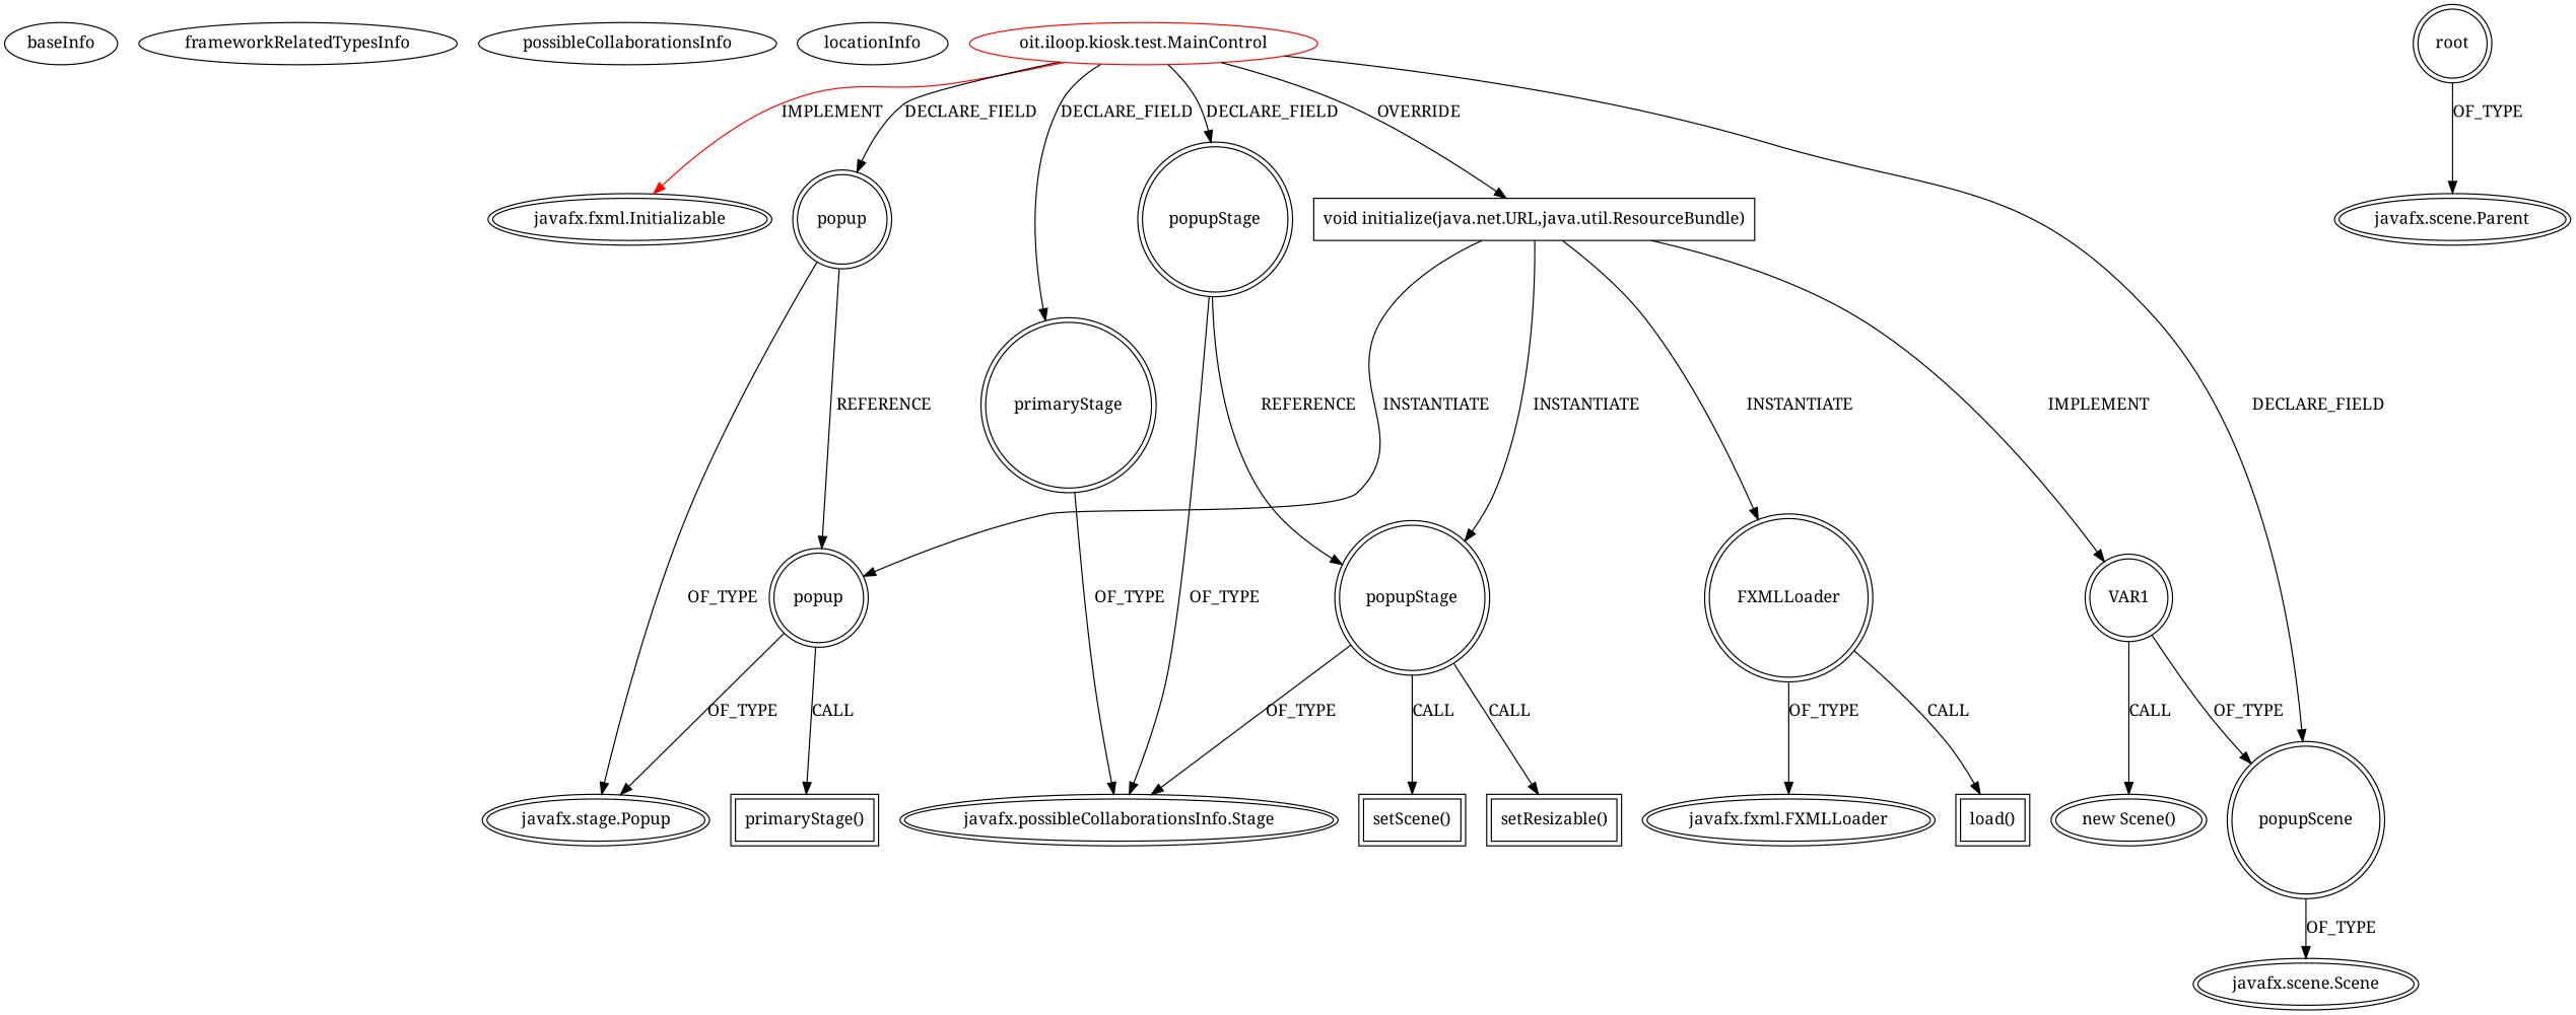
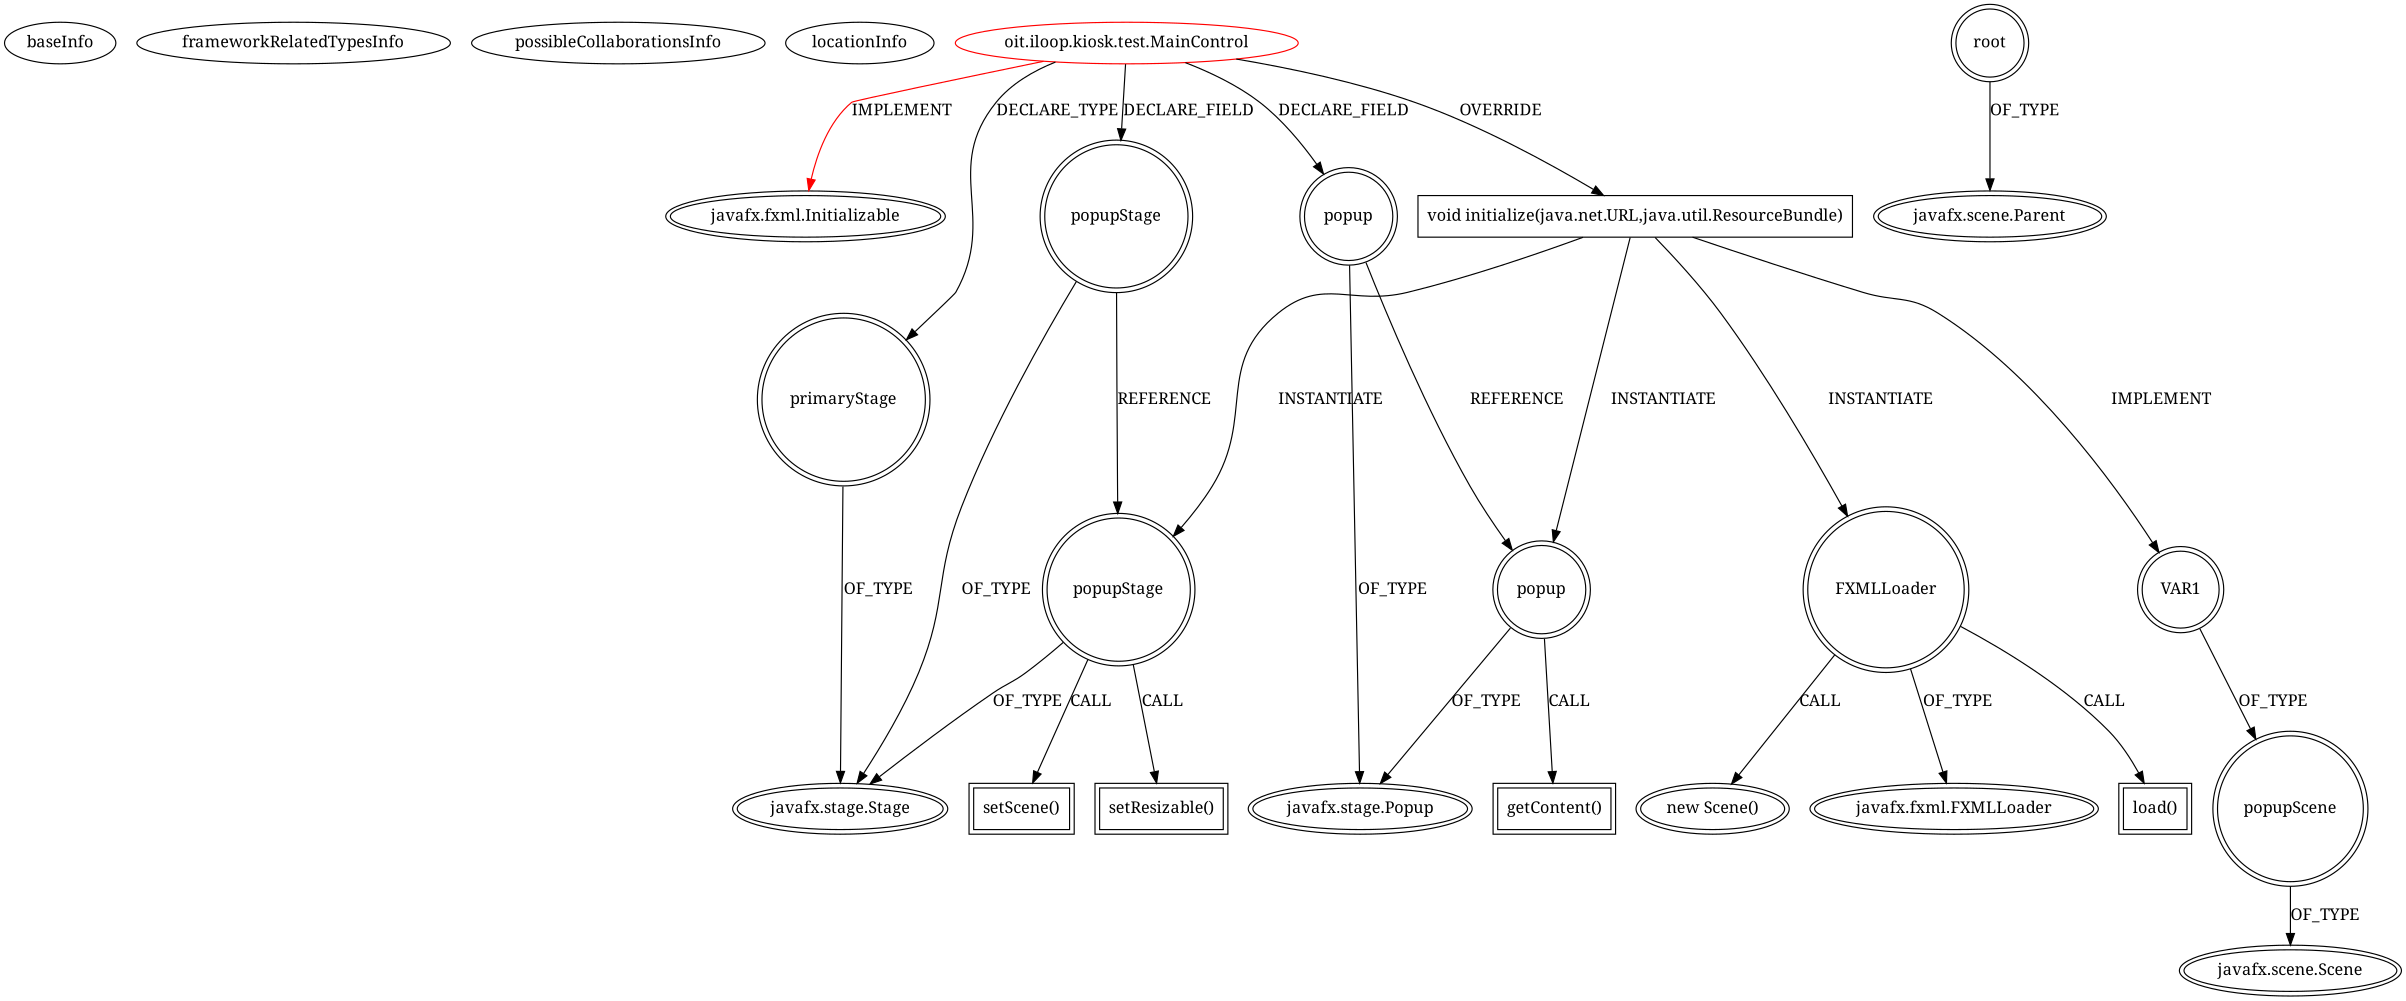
  digraph {
    fontname="Noto Serif"
    node [fontname="Noto Serif" isFrameworkType=true vertexType=FIELD_DECLARATION peripheries=2]
    edge [fontname="Noto Serif"]
    baseInfo [category=extension_graph graphId=3170 isAnonymous=false possibleRelation=false isFrameworkType="" vertexType="" peripheries=""]
    frameworkRelatedTypesInfo [0="javafx.fxml.Initializable" isFrameworkType="" vertexType="" peripheries=""]
    possibleCollaborationsInfo [isFrameworkType="" vertexType="" peripheries=""]
    locationInfo [contextSignature=MainControl filePath="/iloop-kiosk-KIOSK-Project/KIOSK-Project-master/src/oit/iloop/kiosk/test/MainControl.java" graphId=3170 projectName="iloop-kiosk-KIOSK-Project" isFrameworkType="" vertexType="" peripheries=""]
    n5 [color=red isFrameworkType=false label="oit.iloop.kiosk.test.MainControl" vertexType=ROOT_CLIENT_CLASS_DECLARATION peripheries=""]
    n6 [label="javafx.fxml.Initializable" vertexType=FRAMEWORK_INTERFACE_TYPE]
    n7 [label=popup shape=circle]
    n8 [label=popupScene shape=circle]
    n9 [label=popupStage shape=circle]
    n10 [label=primaryStage shape=circle]
    n11 [isFrameworkType=false label="void initialize(java.net.URL,java.util.ResourceBundle)" shape=box vertexType=OVERRIDING_METHOD_DECLARATION peripheries=""]
    n12 [label="javafx.stage.Popup" vertexType=FRAMEWORK_CLASS_TYPE]
    n13 [label=popup shape=circle vertexType=VARIABLE_EXPRESION]
    n14 [label="javafx.scene.Scene" vertexType=FRAMEWORK_CLASS_TYPE]
-   n15 [label="javafx.possibleCollaborationsInfo.Stage" vertexType=FRAMEWORK_CLASS_TYPE]
+   n15 [label="javafx.stage.Stage" vertexType=FRAMEWORK_CLASS_TYPE]
    n16 [label=popupStage shape=circle vertexType=VARIABLE_EXPRESION]
    n17 [label=root shape=circle]
    n18 [label="javafx.scene.Parent" vertexType=FRAMEWORK_CLASS_TYPE]
    n19 [label=FXMLLoader shape=circle vertexType=VARIABLE_EXPRESION]
    n20 [label=VAR1 shape=circle vertexType=VARIABLE_EXPRESION]
-   n21 [label="primaryStage()" shape=box vertexType=INSIDE_CALL]
+   n21 [label="getContent()" shape=box vertexType=INSIDE_CALL]
    n22 [label="setScene()" shape=box vertexType=INSIDE_CALL]
    n23 [label="setResizable()" shape=box vertexType=INSIDE_CALL]
    n24 [label="javafx.fxml.FXMLLoader" vertexType=FRAMEWORK_CLASS_TYPE]
    n25 [label="load()" shape=box vertexType=INSIDE_CALL]
    n26 [label="new Scene()" vertexType=CONSTRUCTOR_CALL]
    n5 -> n6 [color=red label=IMPLEMENT]
    n5 -> n7 [label=DECLARE_FIELD]
-   n5 -> n8 [label=DECLARE_FIELD]
    n5 -> n9 [label=DECLARE_FIELD]
-   n5 -> n10 [label=DECLARE_FIELD]
+   n5 -> n10 [label=DECLARE_TYPE]
    n5 -> n11 [label=OVERRIDE]
    n7 -> n12 [label=OF_TYPE]
    n7 -> n13 [label=REFERENCE]
    n8 -> n14 [label=OF_TYPE]
    n9 -> n15 [label=OF_TYPE]
    n9 -> n16 [label=REFERENCE]
    n10 -> n15 [label=OF_TYPE]
    n11 -> n13 [label=INSTANTIATE]
    n11 -> n16 [label=INSTANTIATE]
    n11 -> n19 [label=INSTANTIATE]
    n11 -> n20 [label=IMPLEMENT]
    n13 -> n12 [label=OF_TYPE]
    n13 -> n21 [label=CALL]
    n16 -> n15 [label=OF_TYPE]
    n16 -> n22 [label=CALL]
    n16 -> n23 [label=CALL]
    n17 -> n18 [label=OF_TYPE]
    n19 -> n24 [label=OF_TYPE]
    n19 -> n25 [label=CALL]
    n20 -> n8 [label=OF_TYPE]
-   n20 -> n26 [label=CALL]
+   n19 -> n26 [label=CALL]
  }
